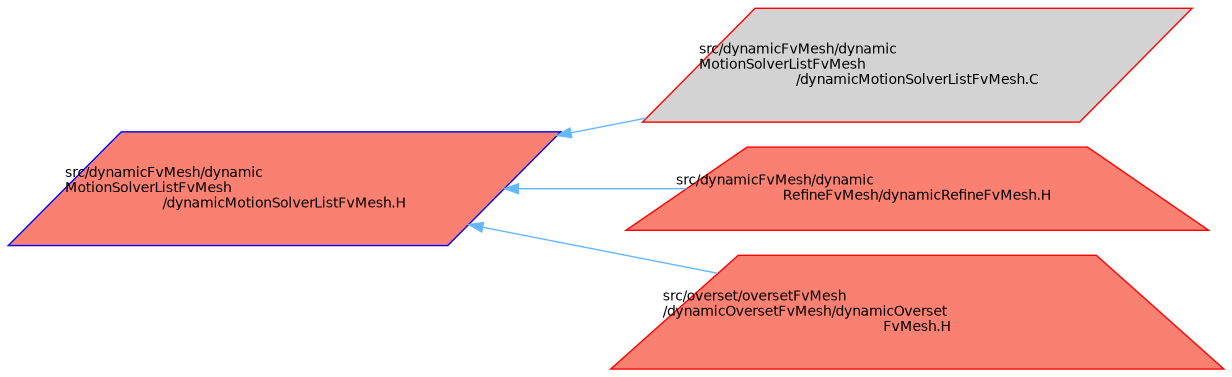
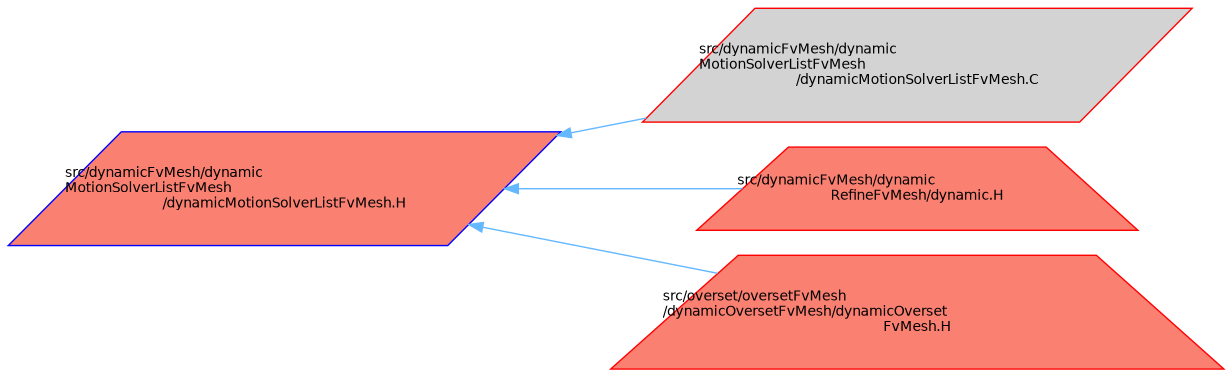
  digraph {
    rankdir=LR
    node [color=red fillcolor=salmon fontname=Helvetica fontsize=10 shape=parallelogram style=filled]
    edge [color=steelblue1 dir=back fontname=Helvetica fontsize=10 labelfontname=Helvetica labelfontsize=10 style=solid]
    n1 [color=blue fontcolor=black height=0.2 label="src/dynamicFvMesh/dynamic\lMotionSolverListFvMesh\l/dynamicMotionSolverListFvMesh.H" width=0.4]
    n2 [fillcolor=lightgrey height=0.2 label="src/dynamicFvMesh/dynamic\lMotionSolverListFvMesh\l/dynamicMotionSolverListFvMesh.C" width=0.4]
-   n3 [height=0.2 label="src/dynamicFvMesh/dynamic\lRefineFvMesh/dynamicRefineFvMesh.H" shape=trapezium width=0.4]
+   n3 [height=0.2 label="src/dynamicFvMesh/dynamic\lRefineFvMesh/dynamic.H" shape=trapezium width=0.4]
    n4 [height=0.2 label="src/overset/oversetFvMesh\l/dynamicOversetFvMesh/dynamicOverset\lFvMesh.H" shape=trapezium width=0.4]
    n1 -> n2
    n1 -> n3
    n1 -> n4
  }
